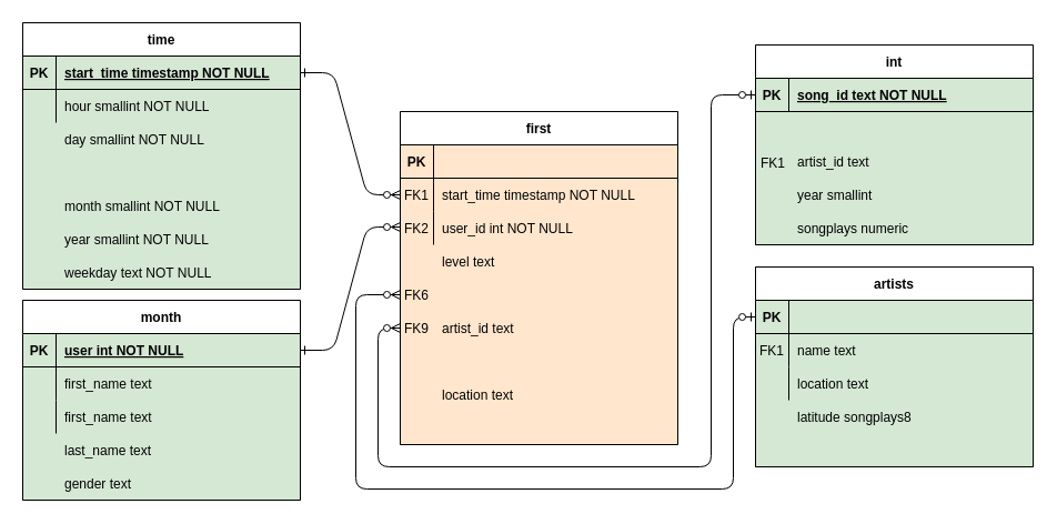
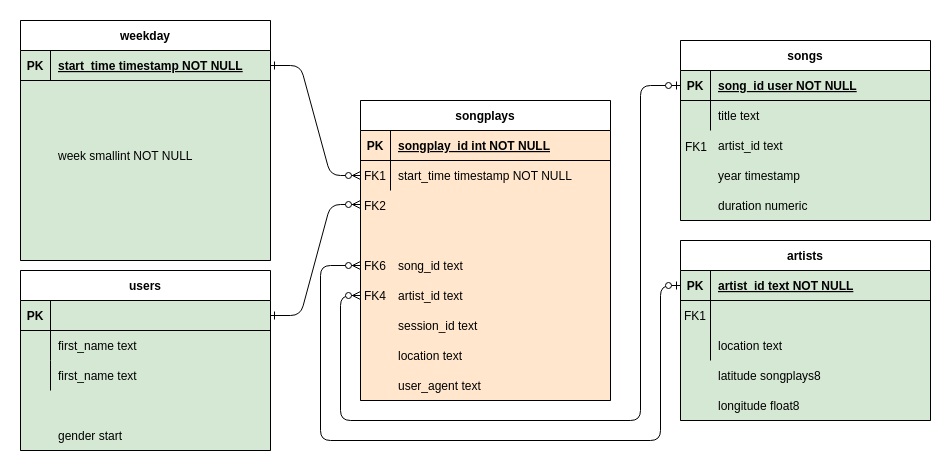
  <mxCell id="0" />
  <mxCell id="1" parent="0" />
  <mxCell id="2" value="" style="edgeStyle=entityRelationEdgeStyle;endArrow=ERzeroToMany;startArrow=ERone;endFill=1;startFill=0;" parent="1" source="6" target="22" edge="1"><mxGeometry width="100" height="100" relative="1" as="geometry"><mxPoint x="270" y="760" as="sourcePoint" /><mxPoint x="370" y="660" as="targetPoint" /></mxGeometry></mxCell>
  <mxCell id="3" value="" style="group;fillColor=#d5e8d4;strokeColor=#82b366;" vertex="1" connectable="0" parent="1"><mxGeometry x="20" y="20" width="250" height="240" as="geometry" /></mxCell>
  <mxCell id="4" value="" style="group" vertex="1" connectable="0" parent="3"><mxGeometry width="250" height="240" as="geometry" /></mxCell>
- <mxCell id="5" value="time" style="shape=table;startSize=30;container=1;collapsible=1;childLayout=tableLayout;fixedRows=1;rowLines=0;fontStyle=1;align=center;resizeLast=1;" parent="4" vertex="1"><mxGeometry width="250" height="240" as="geometry" /></mxCell>
+ <mxCell id="5" value="weekday" style="shape=table;startSize=30;container=1;collapsible=1;childLayout=tableLayout;fixedRows=1;rowLines=0;fontStyle=1;align=center;resizeLast=1;" parent="4" vertex="1"><mxGeometry width="250" height="240" as="geometry" /></mxCell>
  <mxCell id="6" value="" style="shape=partialRectangle;collapsible=0;dropTarget=0;pointerEvents=0;fillColor=none;points=[[0,0.5],[1,0.5]];portConstraint=eastwest;top=0;left=0;right=0;bottom=1;" parent="5" vertex="1"><mxGeometry y="30" width="250" height="30" as="geometry" /></mxCell>
  <mxCell id="7" value="PK" style="shape=partialRectangle;overflow=hidden;connectable=0;fillColor=none;top=0;left=0;bottom=0;right=0;fontStyle=1;" parent="6" vertex="1"><mxGeometry width="30" height="30" as="geometry" /></mxCell>
  <mxCell id="8" value="start_time timestamp NOT NULL " style="shape=partialRectangle;overflow=hidden;connectable=0;fillColor=none;top=0;left=0;bottom=0;right=0;align=left;spacingLeft=6;fontStyle=5;" parent="6" vertex="1"><mxGeometry x="30" width="220" height="30" as="geometry" /></mxCell>
  <mxCell id="9" value="" style="shape=partialRectangle;collapsible=0;dropTarget=0;pointerEvents=0;fillColor=none;points=[[0,0.5],[1,0.5]];portConstraint=eastwest;top=0;left=0;right=0;bottom=0;" parent="5" vertex="1"><mxGeometry y="60" width="250" height="30" as="geometry" /></mxCell>
  <mxCell id="10" value="" style="shape=partialRectangle;overflow=hidden;connectable=0;fillColor=none;top=0;left=0;bottom=0;right=0;" parent="9" vertex="1"><mxGeometry width="30" height="30" as="geometry" /></mxCell>
- <mxCell id="11" value="hour smallint NOT NULL" style="shape=partialRectangle;overflow=hidden;connectable=0;fillColor=none;top=0;left=0;bottom=0;right=0;align=left;spacingLeft=6;" parent="9" vertex="1"><mxGeometry x="30" width="220" height="30" as="geometry" /></mxCell>
- <mxCell id="12" value="day smallint NOT NULL" style="shape=partialRectangle;overflow=hidden;connectable=0;fillColor=none;top=0;left=0;bottom=0;right=0;align=left;spacingLeft=6;" vertex="1" parent="4"><mxGeometry x="30" y="90" width="220" height="30" as="geometry" /></mxCell>
- <mxCell id="14" value="month smallint NOT NULL" style="shape=partialRectangle;overflow=hidden;connectable=0;fillColor=none;top=0;left=0;bottom=0;right=0;align=left;spacingLeft=6;" vertex="1" parent="4"><mxGeometry x="30" y="150" width="220" height="30" as="geometry" /></mxCell>
- <mxCell id="15" value="year smallint NOT NULL" style="shape=partialRectangle;overflow=hidden;connectable=0;fillColor=none;top=0;left=0;bottom=0;right=0;align=left;spacingLeft=6;" vertex="1" parent="4"><mxGeometry x="30" y="180" width="220" height="30" as="geometry" /></mxCell>
- <mxCell id="16" value="weekday text NOT NULL" style="shape=partialRectangle;overflow=hidden;connectable=0;fillColor=none;top=0;left=0;bottom=0;right=0;align=left;spacingLeft=6;" vertex="1" parent="4"><mxGeometry x="30" y="210" width="220" height="30" as="geometry" /></mxCell>
+ <mxCell id="13" value="week smallint NOT NULL" style="shape=partialRectangle;overflow=hidden;connectable=0;fillColor=none;top=0;left=0;bottom=0;right=0;align=left;spacingLeft=6;" vertex="1" parent="4"><mxGeometry x="30" y="120" width="220" height="30" as="geometry" /></mxCell>
  <mxCell id="17" value="" style="group;fillColor=#ffe6cc;strokeColor=#d79b00;" vertex="1" connectable="0" parent="1"><mxGeometry x="360" y="100" width="250" height="300" as="geometry" /></mxCell>
- <mxCell id="18" value="first" style="shape=table;startSize=30;container=1;collapsible=1;childLayout=tableLayout;fixedRows=1;rowLines=0;fontStyle=1;align=center;resizeLast=1;labelBackgroundColor=#ffffff;" parent="17" vertex="1"><mxGeometry width="250" height="300" as="geometry" /></mxCell>
+ <mxCell id="18" value="songplays" style="shape=table;startSize=30;container=1;collapsible=1;childLayout=tableLayout;fixedRows=1;rowLines=0;fontStyle=1;align=center;resizeLast=1;labelBackgroundColor=#ffffff;" parent="17" vertex="1"><mxGeometry width="250" height="300" as="geometry" /></mxCell>
  <mxCell id="19" value="" style="shape=partialRectangle;collapsible=0;dropTarget=0;pointerEvents=0;fillColor=none;points=[[0,0.5],[1,0.5]];portConstraint=eastwest;top=0;left=0;right=0;bottom=1;" parent="18" vertex="1"><mxGeometry y="30" width="250" height="30" as="geometry" /></mxCell>
  <mxCell id="20" value="PK" style="shape=partialRectangle;overflow=hidden;connectable=0;fillColor=none;top=0;left=0;bottom=0;right=0;fontStyle=1;" parent="19" vertex="1"><mxGeometry width="30" height="30" as="geometry" /></mxCell>
+ <mxCell id="21" value="songplay_id int NOT NULL " style="shape=partialRectangle;overflow=hidden;connectable=0;fillColor=none;top=0;left=0;bottom=0;right=0;align=left;spacingLeft=6;fontStyle=5;" parent="19" vertex="1"><mxGeometry x="30" width="220" height="30" as="geometry" /></mxCell>
  <mxCell id="22" value="" style="shape=partialRectangle;collapsible=0;dropTarget=0;pointerEvents=0;fillColor=none;points=[[0,0.5],[1,0.5]];portConstraint=eastwest;top=0;left=0;right=0;bottom=0;" parent="18" vertex="1"><mxGeometry y="60" width="250" height="30" as="geometry" /></mxCell>
  <mxCell id="23" value="FK1" style="shape=partialRectangle;overflow=hidden;connectable=0;fillColor=none;top=0;left=0;bottom=0;right=0;" parent="22" vertex="1"><mxGeometry width="30" height="30" as="geometry" /></mxCell>
  <mxCell id="24" value="start_time timestamp NOT NULL" style="shape=partialRectangle;overflow=hidden;connectable=0;fillColor=none;top=0;left=0;bottom=0;right=0;align=left;spacingLeft=6;" parent="22" vertex="1"><mxGeometry x="30" width="220" height="30" as="geometry" /></mxCell>
  <mxCell id="25" value="" style="shape=partialRectangle;collapsible=0;dropTarget=0;pointerEvents=0;fillColor=none;points=[[0,0.5],[1,0.5]];portConstraint=eastwest;top=0;left=0;right=0;bottom=0;" parent="18" vertex="1"><mxGeometry y="90" width="250" height="30" as="geometry" /></mxCell>
  <mxCell id="26" value="" style="shape=partialRectangle;overflow=hidden;connectable=0;fillColor=none;top=0;left=0;bottom=0;right=0;" parent="25" vertex="1"><mxGeometry width="30" height="30" as="geometry" /></mxCell>
- <mxCell id="27" value="user_id int NOT NULL" style="shape=partialRectangle;overflow=hidden;connectable=0;fillColor=none;top=0;left=0;bottom=0;right=0;align=left;spacingLeft=6;" parent="25" vertex="1"><mxGeometry x="30" width="220" height="30" as="geometry" /></mxCell>
- <mxCell id="28" value="level text" style="shape=partialRectangle;overflow=hidden;connectable=0;fillColor=none;top=0;left=0;bottom=0;right=0;align=left;spacingLeft=6;" vertex="1" parent="17"><mxGeometry x="30" y="120" width="220" height="30" as="geometry" /></mxCell>
+ <mxCell id="29" value="song_id text" style="shape=partialRectangle;overflow=hidden;connectable=0;fillColor=none;top=0;left=0;bottom=0;right=0;align=left;spacingLeft=6;" vertex="1" parent="17"><mxGeometry x="30" y="150" width="220" height="30" as="geometry" /></mxCell>
  <mxCell id="30" value="artist_id text" style="shape=partialRectangle;overflow=hidden;connectable=0;fillColor=none;top=0;left=0;bottom=0;right=0;align=left;spacingLeft=6;" vertex="1" parent="17"><mxGeometry x="30" y="180" width="220" height="30" as="geometry" /></mxCell>
+ <mxCell id="31" value="session_id text" style="shape=partialRectangle;overflow=hidden;connectable=0;fillColor=none;top=0;left=0;bottom=0;right=0;align=left;spacingLeft=6;" vertex="1" parent="17"><mxGeometry x="30" y="210" width="220" height="30" as="geometry" /></mxCell>
  <mxCell id="32" value="location text" style="shape=partialRectangle;overflow=hidden;connectable=0;fillColor=none;top=0;left=0;bottom=0;right=0;align=left;spacingLeft=6;" vertex="1" parent="17"><mxGeometry x="30" y="240" width="220" height="30" as="geometry" /></mxCell>
+ <mxCell id="33" value="user_agent text" style="shape=partialRectangle;overflow=hidden;connectable=0;fillColor=none;top=0;left=0;bottom=0;right=0;align=left;spacingLeft=6;" vertex="1" parent="17"><mxGeometry x="30" y="270" width="220" height="30" as="geometry" /></mxCell>
  <mxCell id="34" value="FK6" style="shape=partialRectangle;overflow=hidden;connectable=0;fillColor=none;top=0;left=0;bottom=0;right=0;" vertex="1" parent="17"><mxGeometry y="150" width="30" height="30" as="geometry" /></mxCell>
- <mxCell id="35" value="FK9" style="shape=partialRectangle;overflow=hidden;connectable=0;fillColor=none;top=0;left=0;bottom=0;right=0;" vertex="1" parent="17"><mxGeometry y="180" width="30" height="30" as="geometry" /></mxCell>
+ <mxCell id="35" value="FK4" style="shape=partialRectangle;overflow=hidden;connectable=0;fillColor=none;top=0;left=0;bottom=0;right=0;" vertex="1" parent="17"><mxGeometry y="180" width="30" height="30" as="geometry" /></mxCell>
  <mxCell id="36" value="FK2" style="shape=partialRectangle;overflow=hidden;connectable=0;fillColor=none;top=0;left=0;bottom=0;right=0;" vertex="1" parent="17"><mxGeometry y="90" width="30" height="30" as="geometry" /></mxCell>
  <mxCell id="37" value="" style="edgeStyle=entityRelationEdgeStyle;endArrow=ERzeroToMany;startArrow=ERone;endFill=1;startFill=0;exitX=1;exitY=0.5;exitDx=0;exitDy=0;" edge="1" parent="1" source="54"><mxGeometry width="100" height="100" relative="1" as="geometry"><mxPoint x="270" y="339" as="sourcePoint" /><mxPoint x="360" y="204" as="targetPoint" /></mxGeometry></mxCell>
  <mxCell id="38" value="" style="group;fillColor=#d5e8d4;strokeColor=#82b366;container=0;" vertex="1" connectable="0" parent="1"><mxGeometry x="680" y="40" width="250" height="180" as="geometry" /></mxCell>
  <mxCell id="39" value="FK1" style="text;whiteSpace=wrap;html=1;" vertex="1" parent="1"><mxGeometry x="683" y="133" width="50" height="30" as="geometry" /></mxCell>
- <mxCell id="40" value="int" style="shape=table;startSize=30;container=1;collapsible=1;childLayout=tableLayout;fixedRows=1;rowLines=0;fontStyle=1;align=center;resizeLast=1;" vertex="1" parent="1"><mxGeometry x="680" y="40" width="250" height="180" as="geometry" /></mxCell>
+ <mxCell id="40" value="songs" style="shape=table;startSize=30;container=1;collapsible=1;childLayout=tableLayout;fixedRows=1;rowLines=0;fontStyle=1;align=center;resizeLast=1;" vertex="1" parent="1"><mxGeometry x="680" y="40" width="250" height="180" as="geometry" /></mxCell>
  <mxCell id="41" value="" style="shape=partialRectangle;collapsible=0;dropTarget=0;pointerEvents=0;fillColor=none;points=[[0,0.5],[1,0.5]];portConstraint=eastwest;top=0;left=0;right=0;bottom=1;" vertex="1" parent="40"><mxGeometry y="30" width="250" height="30" as="geometry" /></mxCell>
  <mxCell id="42" value="PK" style="shape=partialRectangle;overflow=hidden;connectable=0;fillColor=none;top=0;left=0;bottom=0;right=0;fontStyle=1;" vertex="1" parent="41"><mxGeometry width="30" height="30" as="geometry" /></mxCell>
- <mxCell id="43" value="song_id text NOT NULL " style="shape=partialRectangle;overflow=hidden;connectable=0;fillColor=none;top=0;left=0;bottom=0;right=0;align=left;spacingLeft=6;fontStyle=5;" vertex="1" parent="41"><mxGeometry x="30" width="220" height="30" as="geometry" /></mxCell>
+ <mxCell id="43" value="song_id user NOT NULL " style="shape=partialRectangle;overflow=hidden;connectable=0;fillColor=none;top=0;left=0;bottom=0;right=0;align=left;spacingLeft=6;fontStyle=5;" vertex="1" parent="41"><mxGeometry x="30" width="220" height="30" as="geometry" /></mxCell>
  <mxCell id="44" value="" style="shape=partialRectangle;collapsible=0;dropTarget=0;pointerEvents=0;fillColor=none;points=[[0,0.5],[1,0.5]];portConstraint=eastwest;top=0;left=0;right=0;bottom=0;" vertex="1" parent="40"><mxGeometry y="60" width="250" height="30" as="geometry" /></mxCell>
  <mxCell id="45" value="" style="shape=partialRectangle;overflow=hidden;connectable=0;fillColor=none;top=0;left=0;bottom=0;right=0;" vertex="1" parent="44"><mxGeometry width="30" height="30" as="geometry" /></mxCell>
+ <mxCell id="46" value="title text" style="shape=partialRectangle;overflow=hidden;connectable=0;fillColor=none;top=0;left=0;bottom=0;right=0;align=left;spacingLeft=6;" vertex="1" parent="44"><mxGeometry x="30" width="220" height="30" as="geometry" /></mxCell>
  <mxCell id="47" value="artist_id text" style="shape=partialRectangle;overflow=hidden;connectable=0;fillColor=none;top=0;left=0;bottom=0;right=0;align=left;spacingLeft=6;" vertex="1" parent="1"><mxGeometry x="710" y="130" width="220" height="30" as="geometry" /></mxCell>
- <mxCell id="48" value="year smallint" style="shape=partialRectangle;overflow=hidden;connectable=0;fillColor=none;top=0;left=0;bottom=0;right=0;align=left;spacingLeft=6;" vertex="1" parent="1"><mxGeometry x="710" y="160" width="220" height="30" as="geometry" /></mxCell>
- <mxCell id="49" value="songplays numeric" style="shape=partialRectangle;overflow=hidden;connectable=0;fillColor=none;top=0;left=0;bottom=0;right=0;align=left;spacingLeft=6;" vertex="1" parent="1"><mxGeometry x="710" y="190" width="220" height="30" as="geometry" /></mxCell>
+ <mxCell id="48" value="year timestamp" style="shape=partialRectangle;overflow=hidden;connectable=0;fillColor=none;top=0;left=0;bottom=0;right=0;align=left;spacingLeft=6;" vertex="1" parent="1"><mxGeometry x="710" y="160" width="220" height="30" as="geometry" /></mxCell>
+ <mxCell id="49" value="duration numeric" style="shape=partialRectangle;overflow=hidden;connectable=0;fillColor=none;top=0;left=0;bottom=0;right=0;align=left;spacingLeft=6;" vertex="1" parent="1"><mxGeometry x="710" y="190" width="220" height="30" as="geometry" /></mxCell>
  <mxCell id="50" value="" style="edgeStyle=orthogonalEdgeStyle;endArrow=ERzeroToMany;startArrow=ERzeroToOne;endFill=1;startFill=1;exitX=0;exitY=0.5;exitDx=0;exitDy=0;" edge="1" parent="1" source="68"><mxGeometry width="100" height="100" relative="1" as="geometry"><mxPoint x="600" y="690" as="sourcePoint" /><mxPoint x="360" y="265" as="targetPoint" /><Array as="points"><mxPoint x="660" y="285" /><mxPoint x="660" y="440" /><mxPoint x="320" y="440" /><mxPoint x="320" y="265" /></Array></mxGeometry></mxCell>
  <mxCell id="51" value="" style="group" vertex="1" connectable="0" parent="1"><mxGeometry x="20" y="270" width="250" height="180" as="geometry" /></mxCell>
  <mxCell id="52" value="" style="group;fillColor=#d5e8d4;strokeColor=#82b366;container=0;" vertex="1" connectable="0" parent="51"><mxGeometry width="250" height="180" as="geometry" /></mxCell>
- <mxCell id="53" value="month" style="shape=table;startSize=30;container=1;collapsible=1;childLayout=tableLayout;fixedRows=1;rowLines=0;fontStyle=1;align=center;resizeLast=1;" parent="51" vertex="1"><mxGeometry width="250" height="180" as="geometry" /></mxCell>
+ <mxCell id="53" value="users" style="shape=table;startSize=30;container=1;collapsible=1;childLayout=tableLayout;fixedRows=1;rowLines=0;fontStyle=1;align=center;resizeLast=1;" parent="51" vertex="1"><mxGeometry width="250" height="180" as="geometry" /></mxCell>
  <mxCell id="54" value="" style="shape=partialRectangle;collapsible=0;dropTarget=0;pointerEvents=0;fillColor=none;points=[[0,0.5],[1,0.5]];portConstraint=eastwest;top=0;left=0;right=0;bottom=1;" parent="53" vertex="1"><mxGeometry y="30" width="250" height="30" as="geometry" /></mxCell>
  <mxCell id="55" value="PK" style="shape=partialRectangle;overflow=hidden;connectable=0;fillColor=none;top=0;left=0;bottom=0;right=0;fontStyle=1;" parent="54" vertex="1"><mxGeometry width="30" height="30" as="geometry" /></mxCell>
- <mxCell id="56" value="user int NOT NULL " style="shape=partialRectangle;overflow=hidden;connectable=0;fillColor=none;top=0;left=0;bottom=0;right=0;align=left;spacingLeft=6;fontStyle=5;" parent="54" vertex="1"><mxGeometry x="30" width="220" height="30" as="geometry" /></mxCell>
  <mxCell id="57" value="" style="shape=partialRectangle;collapsible=0;dropTarget=0;pointerEvents=0;fillColor=none;points=[[0,0.5],[1,0.5]];portConstraint=eastwest;top=0;left=0;right=0;bottom=0;" parent="53" vertex="1"><mxGeometry y="60" width="250" height="30" as="geometry" /></mxCell>
  <mxCell id="58" value="" style="shape=partialRectangle;overflow=hidden;connectable=0;fillColor=none;top=0;left=0;bottom=0;right=0;" parent="57" vertex="1"><mxGeometry width="30" height="30" as="geometry" /></mxCell>
  <mxCell id="59" value="first_name text" style="shape=partialRectangle;overflow=hidden;connectable=0;fillColor=none;top=0;left=0;bottom=0;right=0;align=left;spacingLeft=6;" parent="57" vertex="1"><mxGeometry x="30" width="220" height="30" as="geometry" /></mxCell>
  <mxCell id="60" value="" style="shape=partialRectangle;collapsible=0;dropTarget=0;pointerEvents=0;fillColor=none;points=[[0,0.5],[1,0.5]];portConstraint=eastwest;top=0;left=0;right=0;bottom=0;" parent="53" vertex="1"><mxGeometry y="90" width="250" height="30" as="geometry" /></mxCell>
  <mxCell id="61" value="" style="shape=partialRectangle;overflow=hidden;connectable=0;fillColor=none;top=0;left=0;bottom=0;right=0;" parent="60" vertex="1"><mxGeometry width="30" height="30" as="geometry" /></mxCell>
  <mxCell id="62" value="first_name text" style="shape=partialRectangle;overflow=hidden;connectable=0;fillColor=none;top=0;left=0;bottom=0;right=0;align=left;spacingLeft=6;" parent="60" vertex="1"><mxGeometry x="30" width="220" height="30" as="geometry" /></mxCell>
- <mxCell id="63" value="last_name text" style="shape=partialRectangle;overflow=hidden;connectable=0;fillColor=none;top=0;left=0;bottom=0;right=0;align=left;spacingLeft=6;" vertex="1" parent="51"><mxGeometry x="30" y="120" width="220" height="30" as="geometry" /></mxCell>
- <mxCell id="64" value="gender text" style="shape=partialRectangle;overflow=hidden;connectable=0;fillColor=none;top=0;left=0;bottom=0;right=0;align=left;spacingLeft=6;" vertex="1" parent="51"><mxGeometry x="30" y="150" width="220" height="30" as="geometry" /></mxCell>
+ <mxCell id="64" value="gender start" style="shape=partialRectangle;overflow=hidden;connectable=0;fillColor=none;top=0;left=0;bottom=0;right=0;align=left;spacingLeft=6;" vertex="1" parent="51"><mxGeometry x="30" y="150" width="220" height="30" as="geometry" /></mxCell>
  <mxCell id="65" value="" style="group" vertex="1" connectable="0" parent="1"><mxGeometry x="680" y="240" width="250" height="180" as="geometry" /></mxCell>
  <mxCell id="66" value="" style="group;fillColor=#d5e8d4;strokeColor=#82b366;container=0;" vertex="1" connectable="0" parent="65"><mxGeometry width="250" height="180" as="geometry" /></mxCell>
  <mxCell id="67" value="artists" style="shape=table;startSize=30;container=1;collapsible=1;childLayout=tableLayout;fixedRows=1;rowLines=0;fontStyle=1;align=center;resizeLast=1;" vertex="1" parent="65"><mxGeometry width="250" height="180" as="geometry" /></mxCell>
  <mxCell id="68" value="" style="shape=partialRectangle;collapsible=0;dropTarget=0;pointerEvents=0;fillColor=none;points=[[0,0.5],[1,0.5]];portConstraint=eastwest;top=0;left=0;right=0;bottom=1;" vertex="1" parent="67"><mxGeometry y="30" width="250" height="30" as="geometry" /></mxCell>
  <mxCell id="69" value="PK" style="shape=partialRectangle;overflow=hidden;connectable=0;fillColor=none;top=0;left=0;bottom=0;right=0;fontStyle=1;" vertex="1" parent="68"><mxGeometry width="30" height="30" as="geometry" /></mxCell>
+ <mxCell id="70" value="artist_id text NOT NULL " style="shape=partialRectangle;overflow=hidden;connectable=0;fillColor=none;top=0;left=0;bottom=0;right=0;align=left;spacingLeft=6;fontStyle=5;" vertex="1" parent="68"><mxGeometry x="30" width="220" height="30" as="geometry" /></mxCell>
  <mxCell id="71" value="" style="shape=partialRectangle;collapsible=0;dropTarget=0;pointerEvents=0;fillColor=none;points=[[0,0.5],[1,0.5]];portConstraint=eastwest;top=0;left=0;right=0;bottom=0;" vertex="1" parent="67"><mxGeometry y="60" width="250" height="30" as="geometry" /></mxCell>
  <mxCell id="72" value="FK1" style="shape=partialRectangle;overflow=hidden;connectable=0;fillColor=none;top=0;left=0;bottom=0;right=0;" vertex="1" parent="71"><mxGeometry width="30" height="30" as="geometry" /></mxCell>
- <mxCell id="73" value="name text" style="shape=partialRectangle;overflow=hidden;connectable=0;fillColor=none;top=0;left=0;bottom=0;right=0;align=left;spacingLeft=6;" vertex="1" parent="71"><mxGeometry x="30" width="220" height="30" as="geometry" /></mxCell>
  <mxCell id="74" value="" style="shape=partialRectangle;collapsible=0;dropTarget=0;pointerEvents=0;fillColor=none;points=[[0,0.5],[1,0.5]];portConstraint=eastwest;top=0;left=0;right=0;bottom=0;" vertex="1" parent="67"><mxGeometry y="90" width="250" height="30" as="geometry" /></mxCell>
  <mxCell id="75" value="" style="shape=partialRectangle;overflow=hidden;connectable=0;fillColor=none;top=0;left=0;bottom=0;right=0;" vertex="1" parent="74"><mxGeometry width="30" height="30" as="geometry" /></mxCell>
  <mxCell id="76" value="location text" style="shape=partialRectangle;overflow=hidden;connectable=0;fillColor=none;top=0;left=0;bottom=0;right=0;align=left;spacingLeft=6;" vertex="1" parent="74"><mxGeometry x="30" width="220" height="30" as="geometry" /></mxCell>
  <mxCell id="77" value="latitude songplays8" style="shape=partialRectangle;overflow=hidden;connectable=0;fillColor=none;top=0;left=0;bottom=0;right=0;align=left;spacingLeft=6;" vertex="1" parent="65"><mxGeometry x="30" y="120" width="220" height="30" as="geometry" /></mxCell>
+ <mxCell id="78" value="longitude float8" style="shape=partialRectangle;overflow=hidden;connectable=0;fillColor=none;top=0;left=0;bottom=0;right=0;align=left;spacingLeft=6;" vertex="1" parent="65"><mxGeometry x="30" y="150" width="220" height="30" as="geometry" /></mxCell>
  <mxCell id="79" value="" style="edgeStyle=orthogonalEdgeStyle;endArrow=ERzeroToMany;startArrow=ERzeroToOne;endFill=1;startFill=1;exitX=0;exitY=0.5;exitDx=0;exitDy=0;" edge="1" parent="1" source="41"><mxGeometry width="100" height="100" relative="1" as="geometry"><mxPoint x="680" y="90" as="sourcePoint" /><mxPoint x="360" y="295" as="targetPoint" /><Array as="points"><mxPoint x="640" y="85" /><mxPoint x="640" y="420" /><mxPoint x="340" y="420" /><mxPoint x="340" y="295" /></Array></mxGeometry></mxCell>
